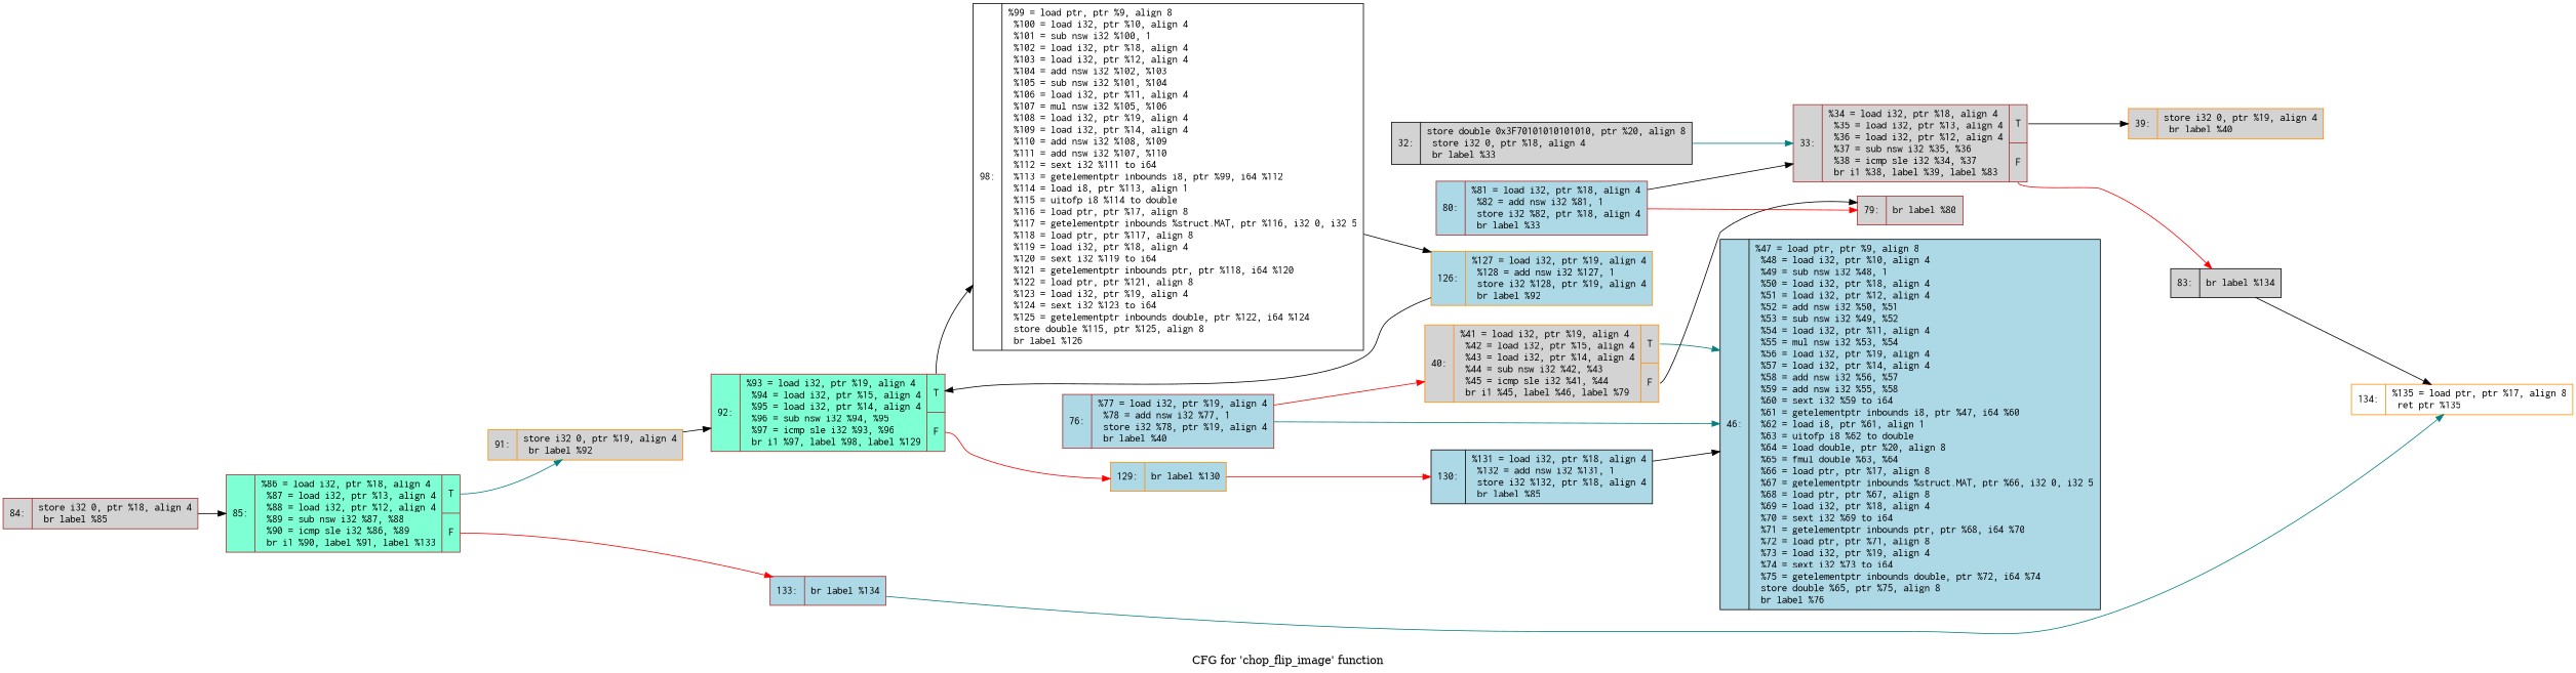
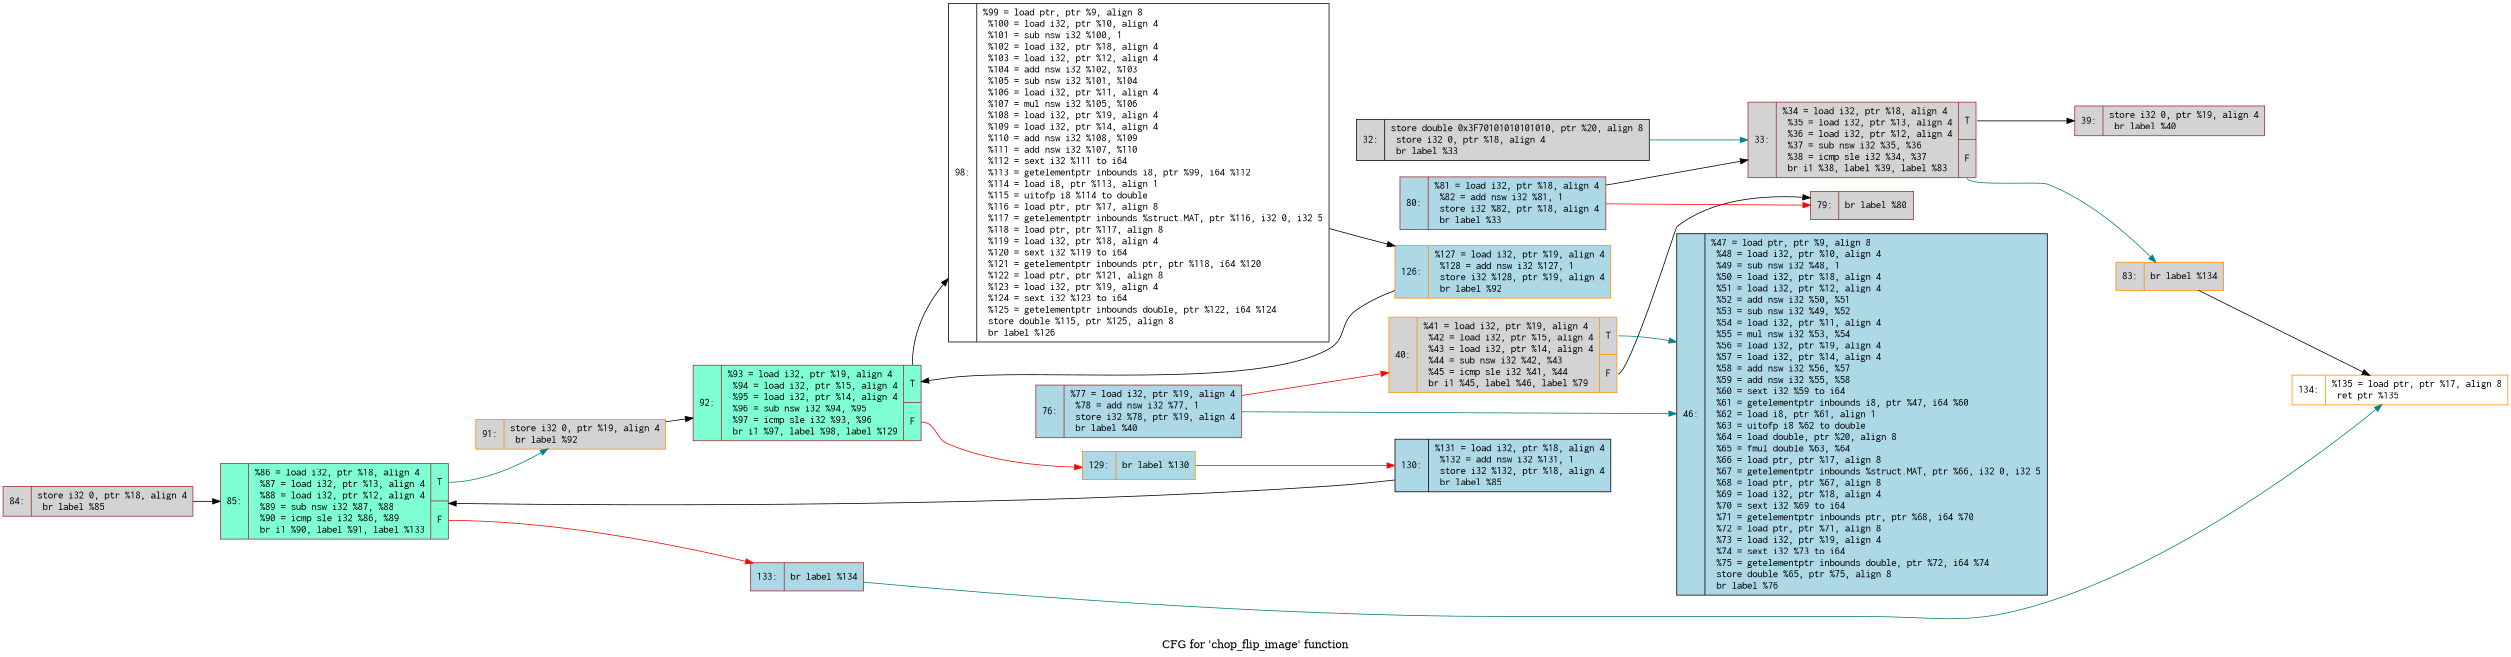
  digraph {
    label="CFG for 'chop_flip_image' function"
    rankdir=LR
    node [color=brown fillcolor=lightgrey fontname=Courier shape=record style=filled]
    edge [color=black]
    n1 [color=black label="{32:\l|  store double 0x3F70101010101010, ptr %20, align 8\l  store i32 0, ptr %18, align 4\l  br label %33\l}"]
    n2 [label="{33:\l|  %34 = load i32, ptr %18, align 4\l  %35 = load i32, ptr %13, align 4\l  %36 = load i32, ptr %12, align 4\l  %37 = sub nsw i32 %35, %36\l  %38 = icmp sle i32 %34, %37\l  br i1 %38, label %39, label %83\l|{<s0>T|<s1>F}}"]
    n3 [label="{84:\l|  store i32 0, ptr %18, align 4\l  br label %85\l}"]
    n4 [fillcolor=aquamarine label="{85:\l|  %86 = load i32, ptr %18, align 4\l  %87 = load i32, ptr %13, align 4\l  %88 = load i32, ptr %12, align 4\l  %89 = sub nsw i32 %87, %88\l  %90 = icmp sle i32 %86, %89\l  br i1 %90, label %91, label %133\l|{<s0>T|<s1>F}}"]
-   n5 [color=darkorange label="{39:\l|  store i32 0, ptr %19, align 4\l  br label %40\l}"]
-   n6 [color=black label="{83:\l|  br label %134\l}"]
+   n5 [label="{39:\l|  store i32 0, ptr %19, align 4\l  br label %40\l}"]
+   n6 [color=darkorange label="{83:\l|  br label %134\l}"]
    n7 [color=darkorange label="{91:\l|  store i32 0, ptr %19, align 4\l  br label %92\l}"]
    n8 [fillcolor=lightblue label="{133:\l|  br label %134\l}"]
    n9 [color=darkorange fillcolor=white label="{134:\l|  %135 = load ptr, ptr %17, align 8\l  ret ptr %135\l}"]
    n10 [color=darkorange label="{40:\l|  %41 = load i32, ptr %19, align 4\l  %42 = load i32, ptr %15, align 4\l  %43 = load i32, ptr %14, align 4\l  %44 = sub nsw i32 %42, %43\l  %45 = icmp sle i32 %41, %44\l  br i1 %45, label %46, label %79\l|{<s0>T|<s1>F}}"]
    n11 [color=black fillcolor=lightblue label="{46:\l|  %47 = load ptr, ptr %9, align 8\l  %48 = load i32, ptr %10, align 4\l  %49 = sub nsw i32 %48, 1\l  %50 = load i32, ptr %18, align 4\l  %51 = load i32, ptr %12, align 4\l  %52 = add nsw i32 %50, %51\l  %53 = sub nsw i32 %49, %52\l  %54 = load i32, ptr %11, align 4\l  %55 = mul nsw i32 %53, %54\l  %56 = load i32, ptr %19, align 4\l  %57 = load i32, ptr %14, align 4\l  %58 = add nsw i32 %56, %57\l  %59 = add nsw i32 %55, %58\l  %60 = sext i32 %59 to i64\l  %61 = getelementptr inbounds i8, ptr %47, i64 %60\l  %62 = load i8, ptr %61, align 1\l  %63 = uitofp i8 %62 to double\l  %64 = load double, ptr %20, align 8\l  %65 = fmul double %63, %64\l  %66 = load ptr, ptr %17, align 8\l  %67 = getelementptr inbounds %struct.MAT, ptr %66, i32 0, i32 5\l  %68 = load ptr, ptr %67, align 8\l  %69 = load i32, ptr %18, align 4\l  %70 = sext i32 %69 to i64\l  %71 = getelementptr inbounds ptr, ptr %68, i64 %70\l  %72 = load ptr, ptr %71, align 8\l  %73 = load i32, ptr %19, align 4\l  %74 = sext i32 %73 to i64\l  %75 = getelementptr inbounds double, ptr %72, i64 %74\l  store double %65, ptr %75, align 8\l  br label %76\l}"]
    n12 [label="{79:\l|  br label %80\l}"]
    n13 [fillcolor=lightblue label="{76:\l|  %77 = load i32, ptr %19, align 4\l  %78 = add nsw i32 %77, 1\l  store i32 %78, ptr %19, align 4\l  br label %40\l}"]
    n14 [fillcolor=lightblue label="{80:\l|  %81 = load i32, ptr %18, align 4\l  %82 = add nsw i32 %81, 1\l  store i32 %82, ptr %18, align 4\l  br label %33\l}"]
    n15 [fillcolor=aquamarine label="{92:\l|  %93 = load i32, ptr %19, align 4\l  %94 = load i32, ptr %15, align 4\l  %95 = load i32, ptr %14, align 4\l  %96 = sub nsw i32 %94, %95\l  %97 = icmp sle i32 %93, %96\l  br i1 %97, label %98, label %129\l|{<s0>T|<s1>F}}"]
    n16 [color=black fillcolor=white label="{98:\l|  %99 = load ptr, ptr %9, align 8\l  %100 = load i32, ptr %10, align 4\l  %101 = sub nsw i32 %100, 1\l  %102 = load i32, ptr %18, align 4\l  %103 = load i32, ptr %12, align 4\l  %104 = add nsw i32 %102, %103\l  %105 = sub nsw i32 %101, %104\l  %106 = load i32, ptr %11, align 4\l  %107 = mul nsw i32 %105, %106\l  %108 = load i32, ptr %19, align 4\l  %109 = load i32, ptr %14, align 4\l  %110 = add nsw i32 %108, %109\l  %111 = add nsw i32 %107, %110\l  %112 = sext i32 %111 to i64\l  %113 = getelementptr inbounds i8, ptr %99, i64 %112\l  %114 = load i8, ptr %113, align 1\l  %115 = uitofp i8 %114 to double\l  %116 = load ptr, ptr %17, align 8\l  %117 = getelementptr inbounds %struct.MAT, ptr %116, i32 0, i32 5\l  %118 = load ptr, ptr %117, align 8\l  %119 = load i32, ptr %18, align 4\l  %120 = sext i32 %119 to i64\l  %121 = getelementptr inbounds ptr, ptr %118, i64 %120\l  %122 = load ptr, ptr %121, align 8\l  %123 = load i32, ptr %19, align 4\l  %124 = sext i32 %123 to i64\l  %125 = getelementptr inbounds double, ptr %122, i64 %124\l  store double %115, ptr %125, align 8\l  br label %126\l}"]
    n17 [color=darkorange fillcolor=lightblue label="{129:\l|  br label %130\l}"]
    n18 [color=darkorange fillcolor=lightblue label="{126:\l|  %127 = load i32, ptr %19, align 4\l  %128 = add nsw i32 %127, 1\l  store i32 %128, ptr %19, align 4\l  br label %92\l}"]
    n19 [color=black fillcolor=lightblue label="{130:\l|  %131 = load i32, ptr %18, align 4\l  %132 = add nsw i32 %131, 1\l  store i32 %132, ptr %18, align 4\l  br label %85\l}"]
    n1 -> n2 [color=teal]
    n2 -> n5 [tailport=s0]
-   n2 -> n6 [color=red tailport=s1]
+   n2 -> n6 [color=teal tailport=s1]
    n3 -> n4
    n4 -> n7 [color=teal tailport=s0]
    n4 -> n8 [color=red tailport=s1]
    n6 -> n9
    n7 -> n15
    n8 -> n9 [color=teal]
    n10 -> n11 [color=teal tailport=s0]
    n10 -> n12 [tailport=s1]
    n13 -> n10 [color=red]
    n13 -> n11 [color=teal]
    n14 -> n2
    n14 -> n12 [color=red]
    n15 -> n16 [tailport=s0]
    n15 -> n17 [color=red tailport=s1]
    n16 -> n18
    n17 -> n19 [color=red]
    n18 -> n15
-   n19 -> n11
+   n19 -> n4
  }
